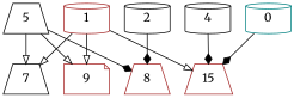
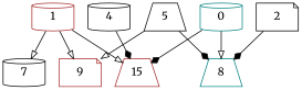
  digraph {
    fontname=Merriweather
    node [alpha=0.09 color=black fontname=Merriweather shape=cylinder]
    edge [arrowhead=onormal fontname=Merriweather]
    1 [color=brown expect_size=10992640]
-   7 [alpha=0.01 expect_size=50848768 shape=trapezium]
+   7 [alpha=0.01 expect_size=50848768]
    9 [alpha=0.11 color=brown expect_size=16891904 shape=note]
    n4 [alpha=0.06 color=brown expect_size=32355328 label=15 shape=trapezium]
-   2 [alpha=0.07 expect_size=48954368]
-   8 [alpha=0.03 color=brown expect_size=40468480 shape=trapezium]
+   2 [alpha=0.07 expect_size=48954368 shape=note]
+   8 [alpha=0.03 color=teal expect_size=40468480 shape=trapezium]
    n7 [alpha=0.03 color=teal expect_size=13192192 label=0]
    4 [expect_size=16355328]
    5 [alpha=0.00 expect_size=48540672 shape=trapezium]
    1 -> 7
    1 -> 9
    1 -> n4
    2 -> 8 [arrowhead=diamond]
    n7 -> n4 [arrowhead=diamond]
+   n7 -> 8
    4 -> n4 [arrowhead=diamond]
-   5 -> 7
    5 -> 9
    5 -> 8 [arrowhead=diamond]
  }
